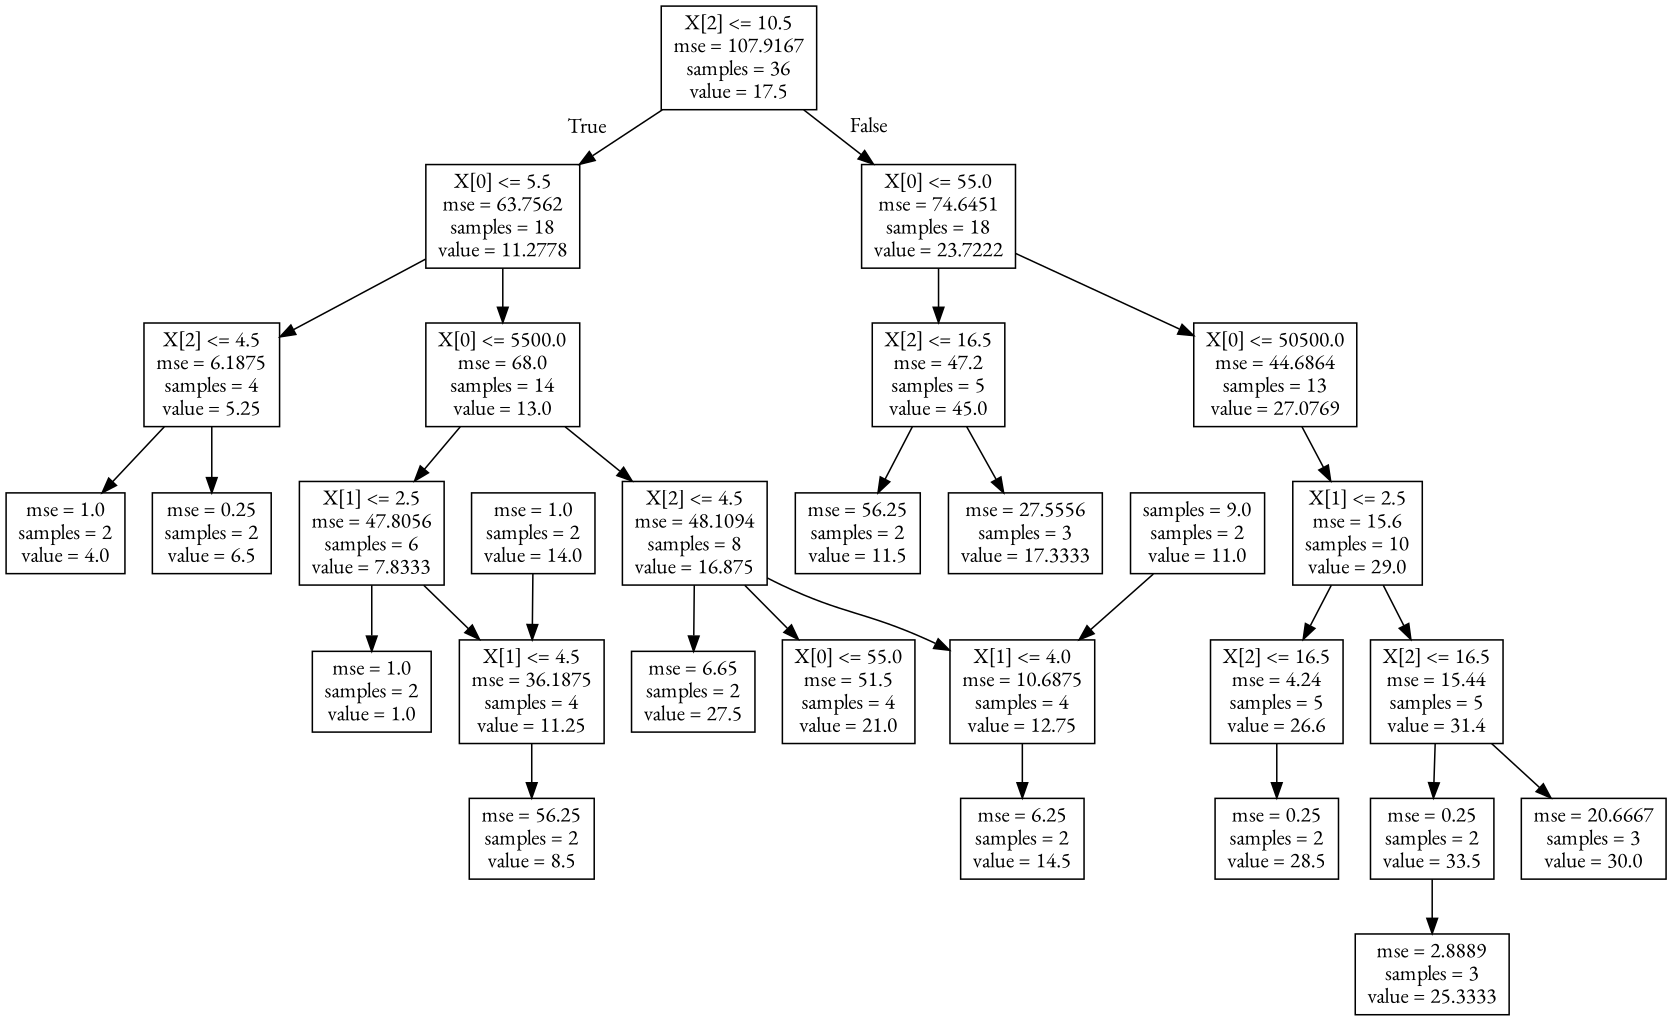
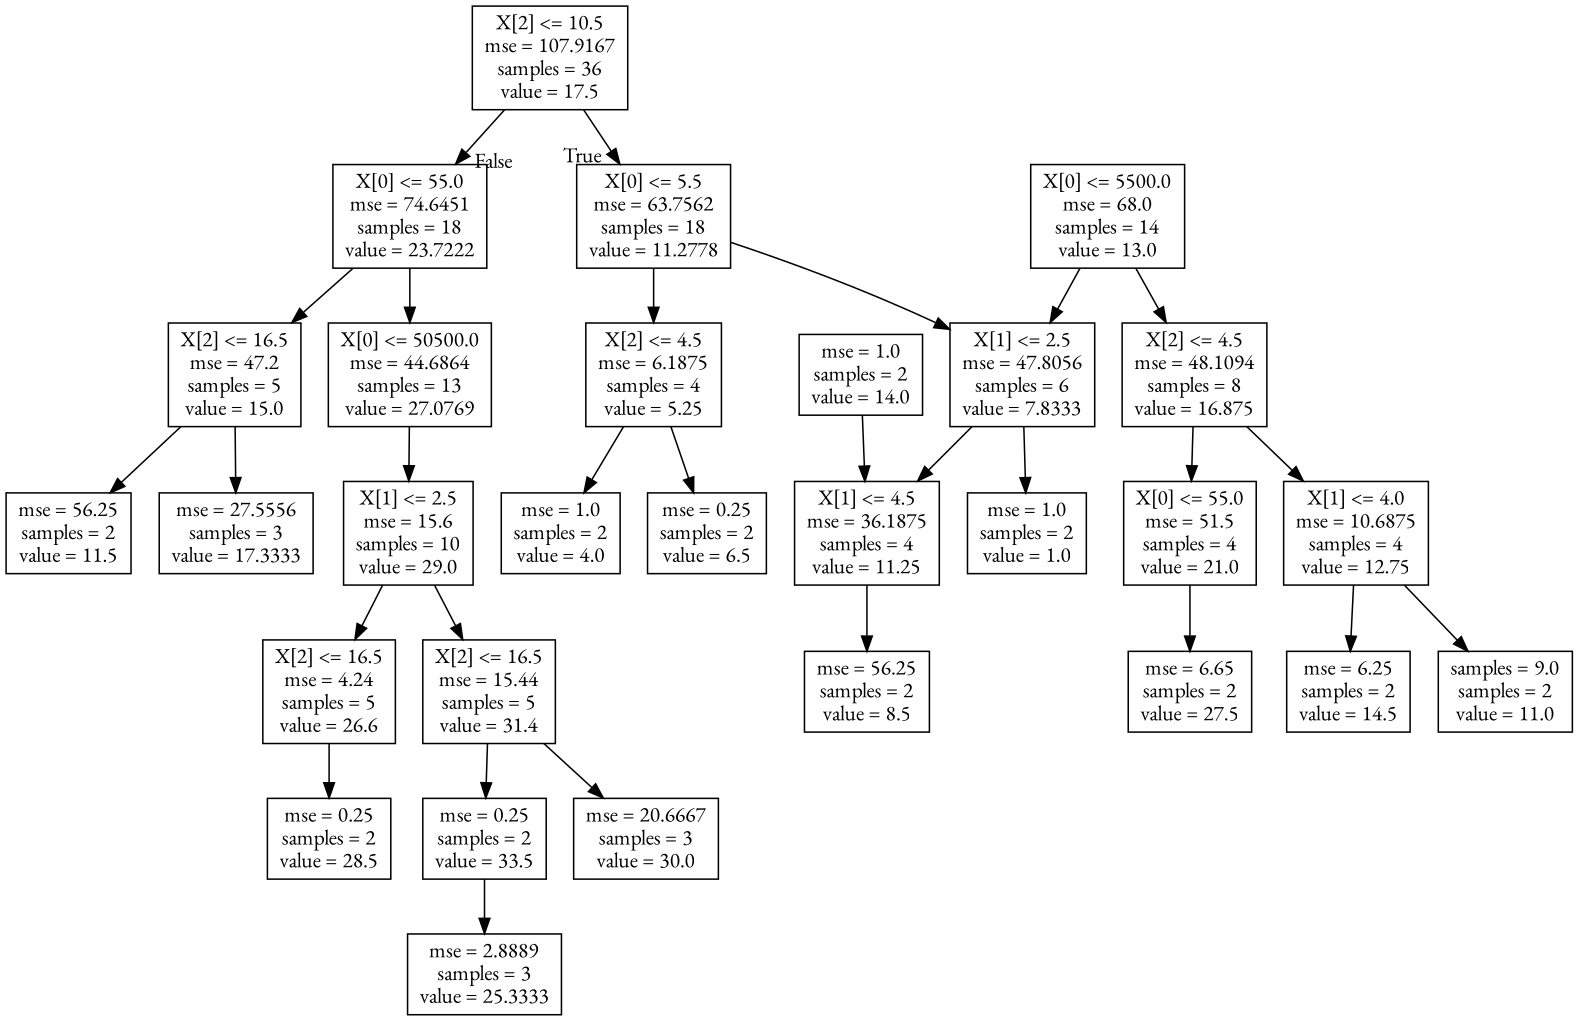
  digraph {
    fontname="EB Garamond"
    node [fontname="EB Garamond" shape=box]
    edge [fontname="EB Garamond"]
    n1 [label="X[2] <= 10.5\nmse = 107.9167\nsamples = 36\nvalue = 17.5"]
    n2 [label="X[0] <= 5.5\nmse = 63.7562\nsamples = 18\nvalue = 11.2778"]
    n3 [label="X[0] <= 55.0\nmse = 74.6451\nsamples = 18\nvalue = 23.7222"]
    n4 [label="X[2] <= 4.5\nmse = 6.1875\nsamples = 4\nvalue = 5.25"]
    n5 [label="X[0] <= 5500.0\nmse = 68.0\nsamples = 14\nvalue = 13.0"]
-   n6 [label="X[2] <= 16.5\nmse = 47.2\nsamples = 5\nvalue = 45.0"]
+   n6 [label="X[2] <= 16.5\nmse = 47.2\nsamples = 5\nvalue = 15.0"]
    n7 [label="X[0] <= 50500.0\nmse = 44.6864\nsamples = 13\nvalue = 27.0769"]
    n8 [label="mse = 0.25\nsamples = 2\nvalue = 6.5"]
    n9 [label="mse = 1.0\nsamples = 2\nvalue = 4.0"]
    n10 [label="X[2] <= 4.5\nmse = 48.1094\nsamples = 8\nvalue = 16.875"]
    n11 [label="X[1] <= 2.5\nmse = 47.8056\nsamples = 6\nvalue = 7.8333"]
    n12 [label="X[1] <= 4.0\nmse = 10.6875\nsamples = 4\nvalue = 12.75"]
    n13 [label="X[0] <= 55.0\nmse = 51.5\nsamples = 4\nvalue = 21.0"]
    n14 [label="mse = 1.0\nsamples = 2\nvalue = 1.0"]
    n15 [label="X[1] <= 4.5\nmse = 36.1875\nsamples = 4\nvalue = 11.25"]
    n16 [label="mse = 6.25\nsamples = 2\nvalue = 14.5"]
    n17 [label="samples = 9.0\nsamples = 2\nvalue = 11.0"]
    n18 [label="mse = 6.65\nsamples = 2\nvalue = 27.5"]
    n19 [label="mse = 56.25\nsamples = 2\nvalue = 8.5"]
    n20 [label="mse = 1.0\nsamples = 2\nvalue = 14.0"]
    n21 [label="mse = 27.5556\nsamples = 3\nvalue = 17.3333"]
    n22 [label="mse = 56.25\nsamples = 2\nvalue = 11.5"]
    n23 [label="X[1] <= 2.5\nmse = 15.6\nsamples = 10\nvalue = 29.0"]
    n24 [label="X[2] <= 16.5\nmse = 15.44\nsamples = 5\nvalue = 31.4"]
    n25 [label="X[2] <= 16.5\nmse = 4.24\nsamples = 5\nvalue = 26.6"]
    n26 [label="mse = 20.6667\nsamples = 3\nvalue = 30.0"]
    n27 [label="mse = 0.25\nsamples = 2\nvalue = 33.5"]
    n28 [label="mse = 0.25\nsamples = 2\nvalue = 28.5"]
    n29 [label="mse = 2.8889\nsamples = 3\nvalue = 25.3333"]
    n1 -> n2 [headlabel=True labelangle=45 labeldistance=2.5]
    n1 -> n3 [headlabel=False labelangle=-45 labeldistance=2.5]
    n2 -> n4
-   n2 -> n5
+   n2 -> n11
    n3 -> n6
    n3 -> n7
    n4 -> n8
    n4 -> n9
    n5 -> n10
    n5 -> n11
    n6 -> n21
    n6 -> n22
    n7 -> n23
    n10 -> n12
    n10 -> n13
    n11 -> n14
    n11 -> n15
    n12 -> n16
-   n17 -> n12
-   n10 -> n18
+   n12 -> n17
+   n13 -> n18
    n15 -> n19
    n20 -> n15
    n23 -> n24
    n23 -> n25
    n24 -> n26
    n24 -> n27
    n25 -> n28
    n27 -> n29
  }
